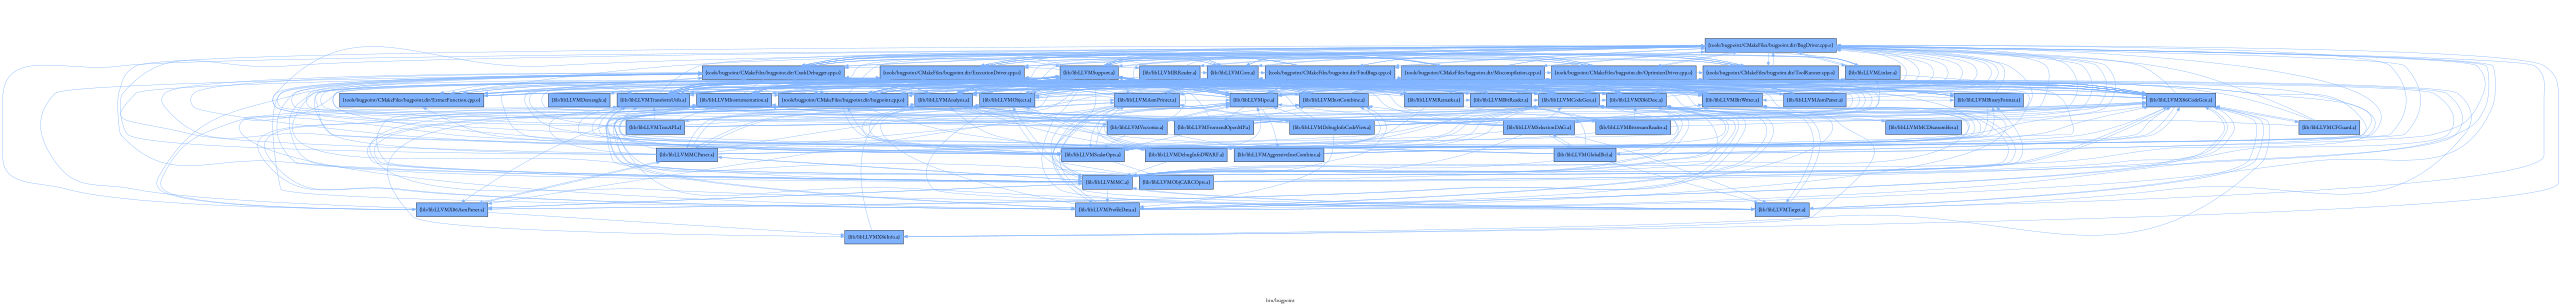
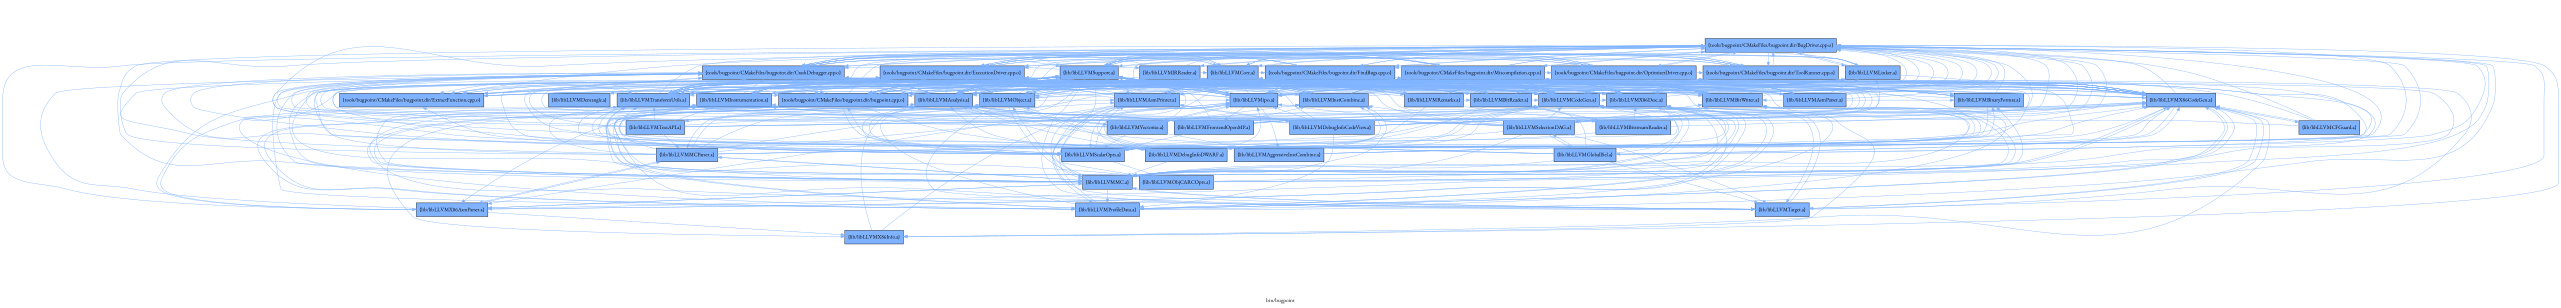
  digraph {
    fontname="EB Garamond"
    label="bin/bugpoint"
    rankdir=TB
    node [fillcolor="0.600000 0.5 1" fontname="EB Garamond" group=1 shape=box style=filled]
    edge [color="0.600000 0.5 1" fontname="EB Garamond"]
    n1 [label="{tools/bugpoint/CMakeFiles/bugpoint.dir/BugDriver.cpp.o}"]
    n2 [label="{tools/bugpoint/CMakeFiles/bugpoint.dir/CrashDebugger.cpp.o}"]
    n3 [label="{tools/bugpoint/CMakeFiles/bugpoint.dir/ExecutionDriver.cpp.o}"]
    n4 [label="{tools/bugpoint/CMakeFiles/bugpoint.dir/FindBugs.cpp.o}"]
    n5 [label="{tools/bugpoint/CMakeFiles/bugpoint.dir/Miscompilation.cpp.o}"]
    n6 [label="{tools/bugpoint/CMakeFiles/bugpoint.dir/OptimizerDriver.cpp.o}"]
    n7 [label="{tools/bugpoint/CMakeFiles/bugpoint.dir/ToolRunner.cpp.o}"]
    n8 [label="{lib/libLLVMCore.a}"]
    n9 [label="{lib/libLLVMIRReader.a}"]
    n10 [label="{lib/libLLVMLinker.a}"]
    n11 [label="{lib/libLLVMSupport.a}"]
    n12 [label="{tools/bugpoint/CMakeFiles/bugpoint.dir/ExtractFunction.cpp.o}"]
    n13 [label="{tools/bugpoint/CMakeFiles/bugpoint.dir/bugpoint.cpp.o}"]
    n14 [label="{lib/libLLVMAnalysis.a}"]
    n15 [label="{lib/libLLVMTransformUtils.a}"]
    n16 [label="{lib/libLLVMBitWriter.a}"]
    n17 [label="{lib/libLLVMX86CodeGen.a}"]
    n18 [label="{lib/libLLVMCodeGen.a}"]
    n19 [label="{lib/libLLVMBinaryFormat.a}"]
    n20 [label="{lib/libLLVMX86Desc.a}"]
    n21 [label="{lib/libLLVMRemarks.a}"]
    n22 [label="{lib/libLLVMAsmParser.a}"]
    n23 [label="{lib/libLLVMBitReader.a}"]
    n24 [label="{lib/libLLVMipo.a}"]
    n25 [label="{lib/libLLVMObject.a}"]
    n26 [label="{lib/libLLVMInstCombine.a}"]
    n27 [label="{lib/libLLVMInstrumentation.a}"]
    n28 [label="{lib/libLLVMAsmPrinter.a}"]
    n29 [label="{lib/libLLVMDemangle.a}"]
    n30 [label="{lib/libLLVMX86AsmParser.a}"]
    n31 [label="{lib/libLLVMX86Info.a}"]
    n32 [label="{lib/libLLVMAggressiveInstCombine.a}"]
    n33 [label="{lib/libLLVMObjCARCOpts.a}"]
    n34 [label="{lib/libLLVMScalarOpts.a}"]
    n35 [label="{lib/libLLVMTarget.a}"]
    n36 [label="{lib/libLLVMVectorize.a}"]
    n37 [label="{lib/libLLVMProfileData.a}"]
    n38 [label="{lib/libLLVMMC.a}"]
    n39 [label="{lib/libLLVMSelectionDAG.a}"]
    n40 [label="{lib/libLLVMGlobalISel.a}"]
    n41 [label="{lib/libLLVMCFGuard.a}"]
    n42 [label="{lib/libLLVMDebugInfoDWARF.a}"]
-   n43 [label="{lib/libLLVMMCDisassembler.a}"]
    n44 [label="{lib/libLLVMBitstreamReader.a}"]
    n45 [label="{lib/libLLVMFrontendOpenMP.a}"]
    n46 [label="{lib/libLLVMMCParser.a}"]
    n47 [label="{lib/libLLVMTextAPI.a}"]
    n48 [label="{lib/libLLVMDebugInfoCodeView.a}"]
    subgraph sub_1 {
      rank=same
      n1
    }
    subgraph sub_2 {
      rank=same
      n2
      n3
      n4
      n5
      n6
      n7
      n8
      n9
      n10
      n11
    }
    subgraph sub_3 {
      rank=same
      n12
      n13
      n14
      n15
      n16
      n17
      n18
      n19
      n20
      n21
      n22
      n23
      n24
      n25
      n26
      n27
      n28
      n29
    }
    n1 -> n2
    n1 -> n3
    n1 -> n4
    n1 -> n5
    n1 -> n6
    n1 -> n7
    n1 -> n8
    n1 -> n9
    n1 -> n10
    n1 -> n11
    n2 -> n1
    n2 -> n3
    n2 -> n6
    n2 -> n8
    n2 -> n11
    n2 -> n12
    n2 -> n13
    n2 -> n14
    n2 -> n15
    n3 -> n1
    n3 -> n2
    n3 -> n6
    n3 -> n7
    n3 -> n11
    n4 -> n1
    n4 -> n2
    n4 -> n3
    n4 -> n5
    n4 -> n6
    n4 -> n11
    n5 -> n1
    n5 -> n2
    n5 -> n3
    n5 -> n4
    n5 -> n6
    n5 -> n7
    n5 -> n8
    n5 -> n10
    n5 -> n11
    n5 -> n12
    n5 -> n13
    n5 -> n15
    n6 -> n1
    n6 -> n2
    n6 -> n3
    n6 -> n7
    n6 -> n11
    n6 -> n16
    n7 -> n1
    n7 -> n2
    n7 -> n3
    n7 -> n4
    n7 -> n11
    n8 -> n1
    n8 -> n2
    n8 -> n3
    n8 -> n4
    n8 -> n11
    n8 -> n12
    n8 -> n13
    n8 -> n14
    n8 -> n16
    n8 -> n17
    n8 -> n18
    n8 -> n19
    n8 -> n20
    n8 -> n21
    n9 -> n1
    n9 -> n2
    n9 -> n5
    n9 -> n8
    n9 -> n11
    n9 -> n18
    n9 -> n22
    n9 -> n23
    n10 -> n1
    n10 -> n2
    n10 -> n8
    n10 -> n11
    n10 -> n14
    n10 -> n15
    n10 -> n17
    n10 -> n24
    n10 -> n25
    n11 -> n1
    n11 -> n2
    n11 -> n3
    n11 -> n7
    n11 -> n8
    n11 -> n9
    n11 -> n12
    n11 -> n13
    n11 -> n14
    n11 -> n16
    n11 -> n17
    n11 -> n18
    n11 -> n20
    n11 -> n24
    n11 -> n25
    n11 -> n26
    n11 -> n27
    n11 -> n28
    n11 -> n29
    n12 -> n1
    n12 -> n2
    n12 -> n3
    n12 -> n6
    n12 -> n8
    n12 -> n11
    n12 -> n15
    n13 -> n1
    n13 -> n2
    n13 -> n3
    n13 -> n8
    n13 -> n11
    n13 -> n14
    n13 -> n15
    n13 -> n17
    n13 -> n18
    n13 -> n20
    n13 -> n24
    n13 -> n26
    n13 -> n27
    n13 -> n30
    n13 -> n31
    n13 -> n32
    n13 -> n33
    n13 -> n34
    n13 -> n35
    n13 -> n36
    n14 -> n1
    n14 -> n2
    n14 -> n3
    n14 -> n5
    n14 -> n7
    n14 -> n8
    n14 -> n11
    n14 -> n12
    n14 -> n13
    n14 -> n17
    n14 -> n18
    n14 -> n19
    n14 -> n24
    n14 -> n25
    n14 -> n34
    n14 -> n37
    n15 -> n1
    n15 -> n2
    n15 -> n3
    n15 -> n5
    n15 -> n7
    n15 -> n8
    n15 -> n10
    n15 -> n11
    n15 -> n12
    n15 -> n13
    n15 -> n14
    n15 -> n16
    n15 -> n17
    n15 -> n18
    n15 -> n24
    n15 -> n26
    n15 -> n27
    n15 -> n34
    n16 -> n1
    n16 -> n2
    n16 -> n8
    n16 -> n11
    n16 -> n13
    n16 -> n14
    n16 -> n17
    n16 -> n25
    n16 -> n38
    n17 -> n1
    n17 -> n2
    n17 -> n8
    n17 -> n11
    n17 -> n13
    n17 -> n15
    n17 -> n18
    n17 -> n20
    n17 -> n28
    n17 -> n31
    n17 -> n35
    n17 -> n37
    n17 -> n38
    n17 -> n39
    n17 -> n40
    n17 -> n41
    n18 -> n1
    n18 -> n2
    n18 -> n3
    n18 -> n5
    n18 -> n7
    n18 -> n8
    n18 -> n11
    n18 -> n12
    n18 -> n13
    n18 -> n14
    n18 -> n15
    n18 -> n16
    n18 -> n17
    n18 -> n20
    n18 -> n28
    n18 -> n34
    n18 -> n35
    n18 -> n37
    n18 -> n38
    n19 -> n1
    n19 -> n8
    n19 -> n11
    n19 -> n42
    n20 -> n1
    n20 -> n2
    n20 -> n11
    n20 -> n13
    n20 -> n17
    n20 -> n19
    n20 -> n30
    n20 -> n31
    n20 -> n38
-   n20 -> n43
    n21 -> n1
    n21 -> n2
    n21 -> n8
    n21 -> n11
    n21 -> n14
    n21 -> n16
    n21 -> n18
    n21 -> n20
    n21 -> n23
    n21 -> n42
    n21 -> n44
    n22 -> n1
    n22 -> n3
    n22 -> n5
    n22 -> n8
    n22 -> n9
    n22 -> n10
    n22 -> n11
    n22 -> n14
    n22 -> n15
    n22 -> n16
    n22 -> n17
    n22 -> n18
    n22 -> n19
    n22 -> n24
    n23 -> n1
    n23 -> n2
    n23 -> n3
    n23 -> n5
    n23 -> n8
    n23 -> n11
    n23 -> n14
    n23 -> n15
    n23 -> n16
    n23 -> n17
    n23 -> n18
    n23 -> n20
    n23 -> n22
    n23 -> n24
    n23 -> n25
    n23 -> n27
    n23 -> n42
    n23 -> n44
    n24 -> n1
    n24 -> n2
    n24 -> n3
    n24 -> n5
    n24 -> n7
    n24 -> n8
    n24 -> n9
    n24 -> n10
    n24 -> n11
    n24 -> n12
    n24 -> n13
    n24 -> n14
    n24 -> n15
    n24 -> n16
    n24 -> n17
    n24 -> n18
    n24 -> n23
    n24 -> n26
    n24 -> n27
    n24 -> n32
    n24 -> n34
    n24 -> n36
    n24 -> n37
    n24 -> n45
    n25 -> n1
    n25 -> n2
    n25 -> n3
    n25 -> n5
    n25 -> n8
    n25 -> n11
    n25 -> n14
    n25 -> n15
    n25 -> n16
    n25 -> n17
    n25 -> n18
    n25 -> n19
    n25 -> n20
    n25 -> n23
    n25 -> n24
    n25 -> n27
    n25 -> n28
    n25 -> n30
    n25 -> n35
    n25 -> n38
    n25 -> n42
    n25 -> n46
    n25 -> n47
    n26 -> n1
    n26 -> n2
    n26 -> n3
    n26 -> n5
    n26 -> n8
    n26 -> n11
    n26 -> n13
    n26 -> n14
    n26 -> n15
    n26 -> n16
    n26 -> n17
    n26 -> n18
    n26 -> n24
    n27 -> n1
    n27 -> n2
    n27 -> n3
    n27 -> n5
    n27 -> n8
    n27 -> n11
    n27 -> n13
    n27 -> n14
    n27 -> n15
    n27 -> n17
    n27 -> n18
    n27 -> n24
    n27 -> n26
    n27 -> n37
    n27 -> n38
    n28 -> n1
    n28 -> n2
    n28 -> n3
    n28 -> n4
    n28 -> n8
    n28 -> n11
    n28 -> n14
    n28 -> n15
    n28 -> n16
    n28 -> n17
    n28 -> n18
    n28 -> n19
    n28 -> n20
    n28 -> n21
    n28 -> n24
    n28 -> n30
    n28 -> n35
    n28 -> n38
    n28 -> n42
-   n28 -> n46
+   n47 -> n46
    n28 -> n48
    n29 -> n11
    n30 -> n1
    n30 -> n2
    n30 -> n11
    n30 -> n20
    n30 -> n31
    n30 -> n38
    n30 -> n46
    n31 -> n1
    n31 -> n11
    n32 -> n1
    n32 -> n8
    n32 -> n11
    n32 -> n14
    n32 -> n15
    n32 -> n17
-   n32 -> n18
+   n30 -> n18
    n33 -> n1
    n33 -> n8
    n33 -> n11
    n33 -> n13
    n33 -> n14
    n33 -> n15
    n33 -> n17
    n33 -> n18
    n34 -> n1
    n34 -> n2
    n34 -> n3
    n34 -> n5
    n34 -> n8
    n34 -> n11
    n34 -> n12
    n34 -> n13
    n34 -> n14
    n34 -> n15
    n34 -> n16
    n34 -> n17
    n34 -> n18
    n34 -> n24
    n34 -> n26
    n34 -> n27
    n34 -> n33
    n35 -> n1
    n35 -> n8
    n35 -> n11
    n35 -> n14
    n35 -> n17
    n35 -> n18
    n35 -> n38
    n36 -> n1
    n36 -> n2
    n36 -> n5
    n36 -> n8
    n36 -> n11
    n36 -> n13
    n36 -> n14
    n36 -> n15
    n36 -> n17
    n36 -> n18
    n36 -> n24
    n36 -> n26
    n36 -> n27
    n36 -> n32
    n36 -> n34
    n37 -> n1
    n37 -> n2
-   n37 -> n8
+   n31 -> n8
    n37 -> n11
    n37 -> n13
    n37 -> n14
    n37 -> n16
    n37 -> n17
    n37 -> n18
    n37 -> n20
    n37 -> n24
    n37 -> n27
    n38 -> n1
    n38 -> n2
    n38 -> n3
    n38 -> n8
    n38 -> n9
    n38 -> n11
    n38 -> n14
    n38 -> n16
    n38 -> n17
    n38 -> n18
    n38 -> n19
    n38 -> n20
    n38 -> n25
    n38 -> n26
    n38 -> n27
    n38 -> n28
    n38 -> n30
    n38 -> n35
    n38 -> n37
    n38 -> n46
    n39 -> n1
    n39 -> n2
    n39 -> n8
    n39 -> n11
    n39 -> n13
    n39 -> n14
    n39 -> n15
    n39 -> n16
    n39 -> n17
    n39 -> n18
    n39 -> n24
    n39 -> n26
    n39 -> n34
    n39 -> n35
    n39 -> n38
    n39 -> n40
    n40 -> n1
    n40 -> n2
    n40 -> n8
    n40 -> n11
    n40 -> n14
    n40 -> n15
    n40 -> n17
    n40 -> n18
    n40 -> n35
    n40 -> n38
    n40 -> n39
    n41 -> n1
    n41 -> n8
    n41 -> n11
    n41 -> n17
    n42 -> n1
    n42 -> n2
    n42 -> n3
    n42 -> n8
    n42 -> n11
    n42 -> n14
    n42 -> n15
    n42 -> n16
    n42 -> n17
    n42 -> n18
    n42 -> n19
    n42 -> n20
    n42 -> n24
    n42 -> n25
    n42 -> n27
    n42 -> n28
    n42 -> n38
-   n43 -> n1
-   n43 -> n11
    n44 -> n1
    n44 -> n11
    n44 -> n16
    n44 -> n20
    n44 -> n23
    n44 -> n42
    n45 -> n1
    n45 -> n2
    n45 -> n8
    n45 -> n11
    n45 -> n14
    n45 -> n15
    n45 -> n17
    n45 -> n18
    n45 -> n26
    n45 -> n27
    n45 -> n34
    n46 -> n1
    n46 -> n2
    n46 -> n8
    n46 -> n11
    n46 -> n13
    n46 -> n14
    n46 -> n17
    n46 -> n18
    n46 -> n20
    n46 -> n24
    n46 -> n25
    n46 -> n28
    n46 -> n30
    n46 -> n38
    n47 -> n1
    n47 -> n2
    n47 -> n11
    n47 -> n15
    n47 -> n17
    n47 -> n18
    n47 -> n20
    n47 -> n24
    n47 -> n25
    n47 -> n27
    n48 -> n1
    n48 -> n2
    n48 -> n8
    n48 -> n10
    n48 -> n11
    n48 -> n14
    n48 -> n17
    n48 -> n24
    n48 -> n28
    n48 -> n37
  }
